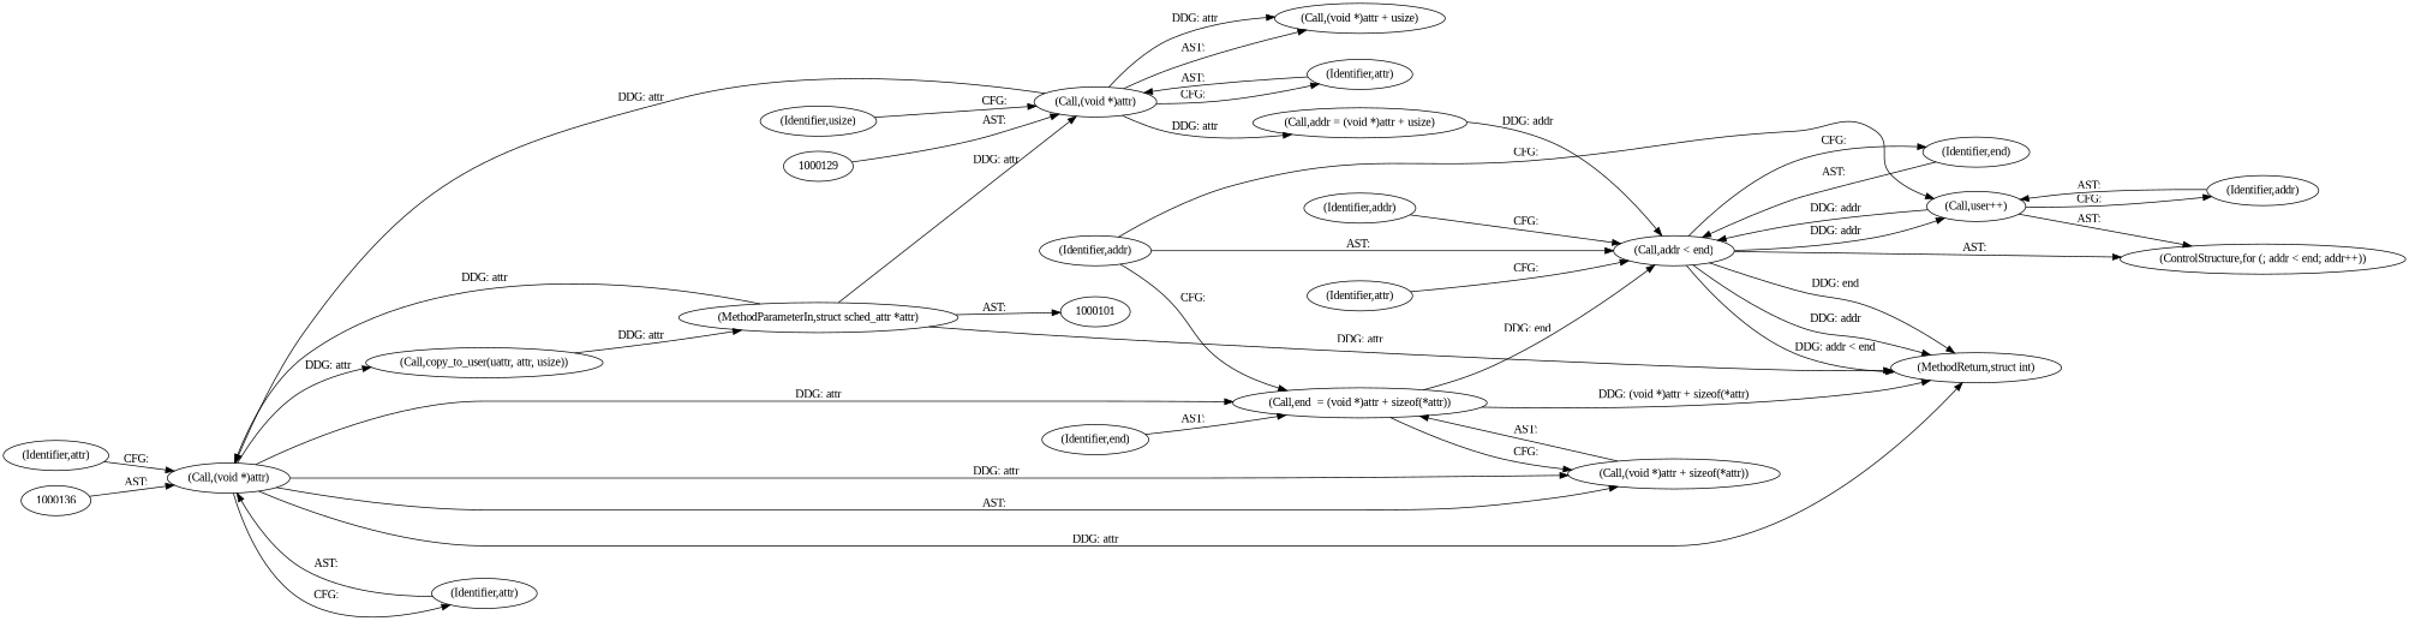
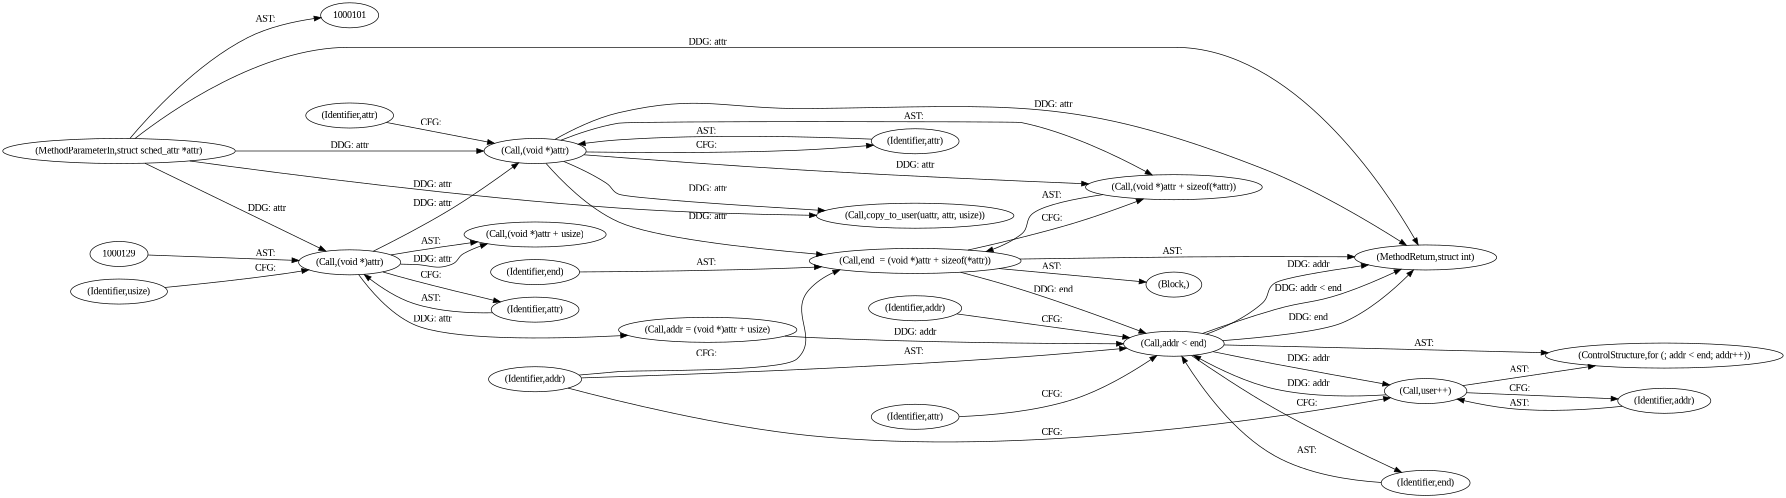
  digraph {
    fontname="Liberation Serif"
    rankdir=LR
    node [fontname="Liberation Serif"]
    edge [fontname="Liberation Serif"]
    n1 [label="(Call,end  = (void *)attr + sizeof(*attr))"]
    n2 [label="(Call,addr < end)"]
+   n3 [label="(Block,)"]
    n4 [label="(MethodReturn,struct int)"]
    n5 [label="(Call,(void *)attr + sizeof(*attr))"]
    n6 [label="(Call,user++)"]
    n7 [label="(Identifier,end)"]
    n8 [label="(ControlStructure,for (; addr < end; addr++))"]
    n9 [label="(Call,(void *)attr)"]
    n10 [label="(Call,copy_to_user(uattr, attr, usize))"]
    n11 [label="(Identifier,attr)"]
    n12 [label="(Call,(void *)attr)"]
    n13 [label="(Call,addr = (void *)attr + usize)"]
    n14 [label="(Call,(void *)attr + usize)"]
    n15 [label="(Identifier,attr)"]
    n16 [label="(MethodParameterIn,struct sched_attr *attr)"]
    1000101
    n18 [label="(Identifier,addr)"]
    n19 [label="(Identifier,attr)"]
    n20 [label="(Identifier,attr)"]
    n21 [label="(Identifier,usize)"]
    n22 [label="(Identifier,addr)"]
    n23 [label="(Identifier,addr)"]
    n24 [label="(Identifier,end)"]
-   1000136
    1000129
    n1 -> n2 [label="DDG: end"]
-   n1 -> n4 [label="DDG: (void *)attr + sizeof(*attr)"]
+   n1 -> n3 [label="AST: "]
+   n1 -> n4 [label="AST: "]
    n1 -> n5 [label="CFG: "]
    n2 -> n4 [label="DDG: addr < end"]
    n2 -> n4 [label="DDG: end"]
    n2 -> n4 [label="DDG: addr"]
    n2 -> n6 [label="DDG: addr"]
    n2 -> n7 [label="CFG: "]
    n2 -> n8 [label="AST: "]
    n5 -> n1 [label="AST: "]
    n6 -> n2 [label="DDG: addr"]
    n6 -> n8 [label="AST: "]
    n6 -> n18 [label="CFG: "]
    n7 -> n2 [label="AST: "]
    n9 -> n1 [label="DDG: attr"]
    n9 -> n4 [label="DDG: attr"]
    n9 -> n5 [label="AST: "]
    n9 -> n5 [label="DDG: attr"]
    n9 -> n10 [label="DDG: attr"]
    n9 -> n11 [label="CFG: "]
    n11 -> n9 [label="AST: "]
    n12 -> n9 [label="DDG: attr"]
    n12 -> n13 [label="DDG: attr"]
    n12 -> n14 [label="AST: "]
    n12 -> n14 [label="DDG: attr"]
    n12 -> n15 [label="CFG: "]
    n13 -> n2 [label="DDG: addr"]
    n15 -> n12 [label="AST: "]
    n16 -> n4 [label="DDG: attr"]
    n16 -> n9 [label="DDG: attr"]
-   n10 -> n16 [label="DDG: attr"]
+   n16 -> n10 [label="DDG: attr"]
    n16 -> n12 [label="DDG: attr"]
    n16 -> 1000101 [label="AST: "]
    n18 -> n6 [label="AST: "]
    n19 -> n2 [label="CFG: "]
    n20 -> n9 [label="CFG: "]
    n21 -> n12 [label="CFG: "]
    n22 -> n1 [label="CFG: "]
    n22 -> n2 [label="AST: "]
    n22 -> n6 [label="CFG: "]
    n23 -> n2 [label="CFG: "]
    n24 -> n1 [label="AST: "]
-   1000136 -> n9 [label="AST: "]
    1000129 -> n12 [label="AST: "]
  }
